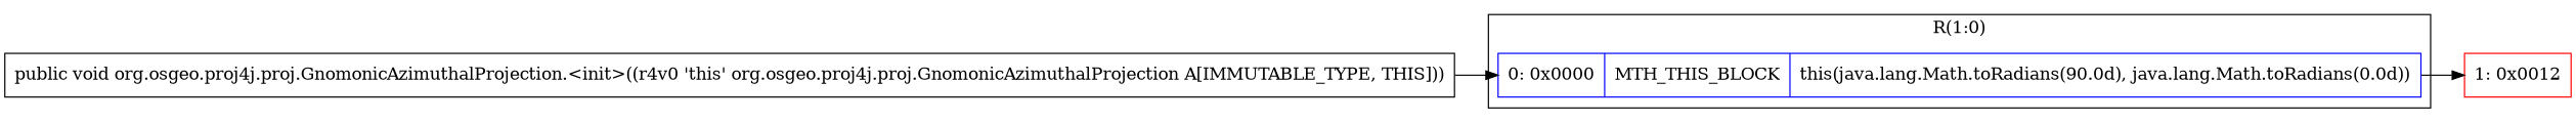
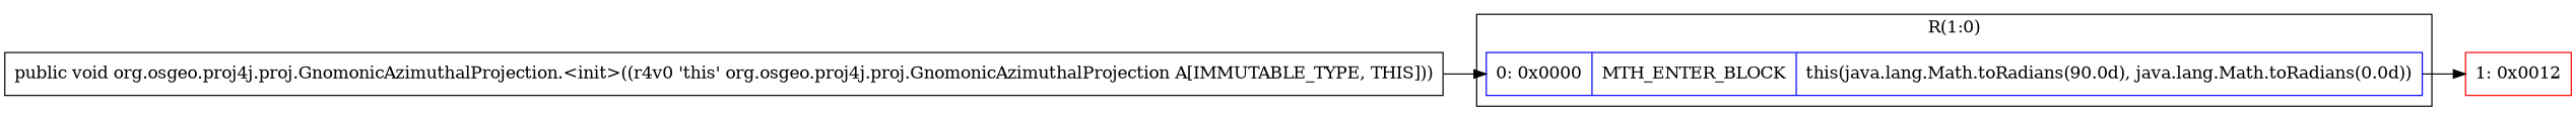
  digraph {
    rankdir=LR
    node [shape=record]
-   n1 [color=blue label="{0\:\ 0x0000|MTH_THIS_BLOCK\l|this(java.lang.Math.toRadians(90.0d), java.lang.Math.toRadians(0.0d))\l}"]
+   n1 [color=blue label="{0\:\ 0x0000|MTH_ENTER_BLOCK\l|this(java.lang.Math.toRadians(90.0d), java.lang.Math.toRadians(0.0d))\l}"]
    n2 [color=red label="{1\:\ 0x0012}"]
    n3 [label="{public void org.osgeo.proj4j.proj.GnomonicAzimuthalProjection.\<init\>((r4v0 'this' org.osgeo.proj4j.proj.GnomonicAzimuthalProjection A[IMMUTABLE_TYPE, THIS])) }"]
    subgraph cluster_1 {
      label="R(1:0)"
      n1
    }
    n1 -> n2
    n3 -> n1
  }
